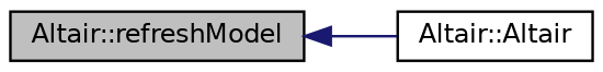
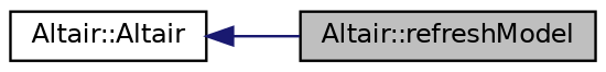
  digraph {
    rankdir=LR
    node [color=black fontname=Helvetica fontsize=10 shape=record style=filled]
    n1 [fillcolor=grey75 fontcolor=black height=0.2 label="Altair::refreshModel" width=0.4]
    n2 [fillcolor=white height=0.2 label="Altair::Altair" width=0.4]
-   n1 -> n2 [color=midnightblue dir=back fontname=Helvetica fontsize=10 labelfontname=Helvetica labelfontsize=10 style=solid]
+   n2 -> n1 [color=midnightblue dir=back fontname=Helvetica fontsize=10 labelfontname=Helvetica labelfontsize=10 style=solid]
  }
